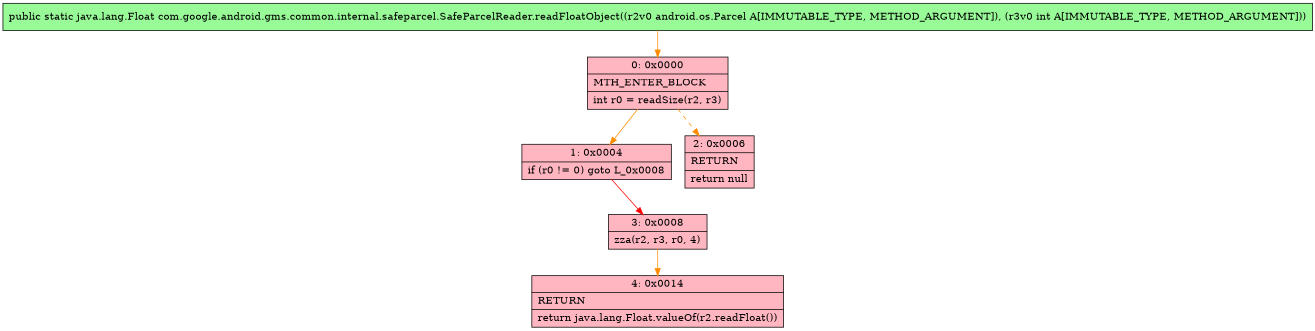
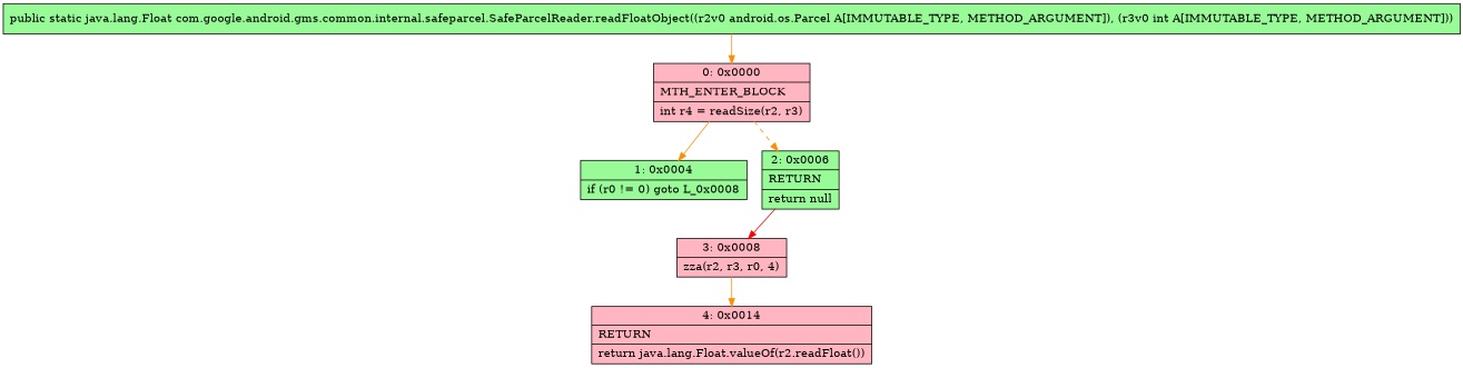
  digraph {
    node [fillcolor=lightpink shape=record style=filled]
    edge [color=darkorange]
-   n1 [label="{0\:\ 0x0000|MTH_ENTER_BLOCK\l|int r0 = readSize(r2, r3)\l}"]
-   n2 [label="{1\:\ 0x0004|if (r0 != 0) goto L_0x0008\l}"]
-   n3 [label="{2\:\ 0x0006|RETURN\l|return null\l}"]
+   n1 [label="{0\:\ 0x0000|MTH_ENTER_BLOCK\l|int r4 = readSize(r2, r3)\l}"]
+   n2 [fillcolor=palegreen label="{1\:\ 0x0004|if (r0 != 0) goto L_0x0008\l}"]
+   n3 [fillcolor=palegreen label="{2\:\ 0x0006|RETURN\l|return null\l}"]
    n4 [label="{3\:\ 0x0008|zza(r2, r3, r0, 4)\l}"]
    n5 [label="{4\:\ 0x0014|RETURN\l|return java.lang.Float.valueOf(r2.readFloat())\l}"]
    n6 [fillcolor=palegreen label="{public static java.lang.Float com.google.android.gms.common.internal.safeparcel.SafeParcelReader.readFloatObject((r2v0 android.os.Parcel A[IMMUTABLE_TYPE, METHOD_ARGUMENT]), (r3v0 int A[IMMUTABLE_TYPE, METHOD_ARGUMENT])) }"]
    n1 -> n2
    n1 -> n3 [style=dashed]
-   n2 -> n4 [color=red]
+   n3 -> n4 [color=red]
    n4 -> n5
    n6 -> n1
  }
